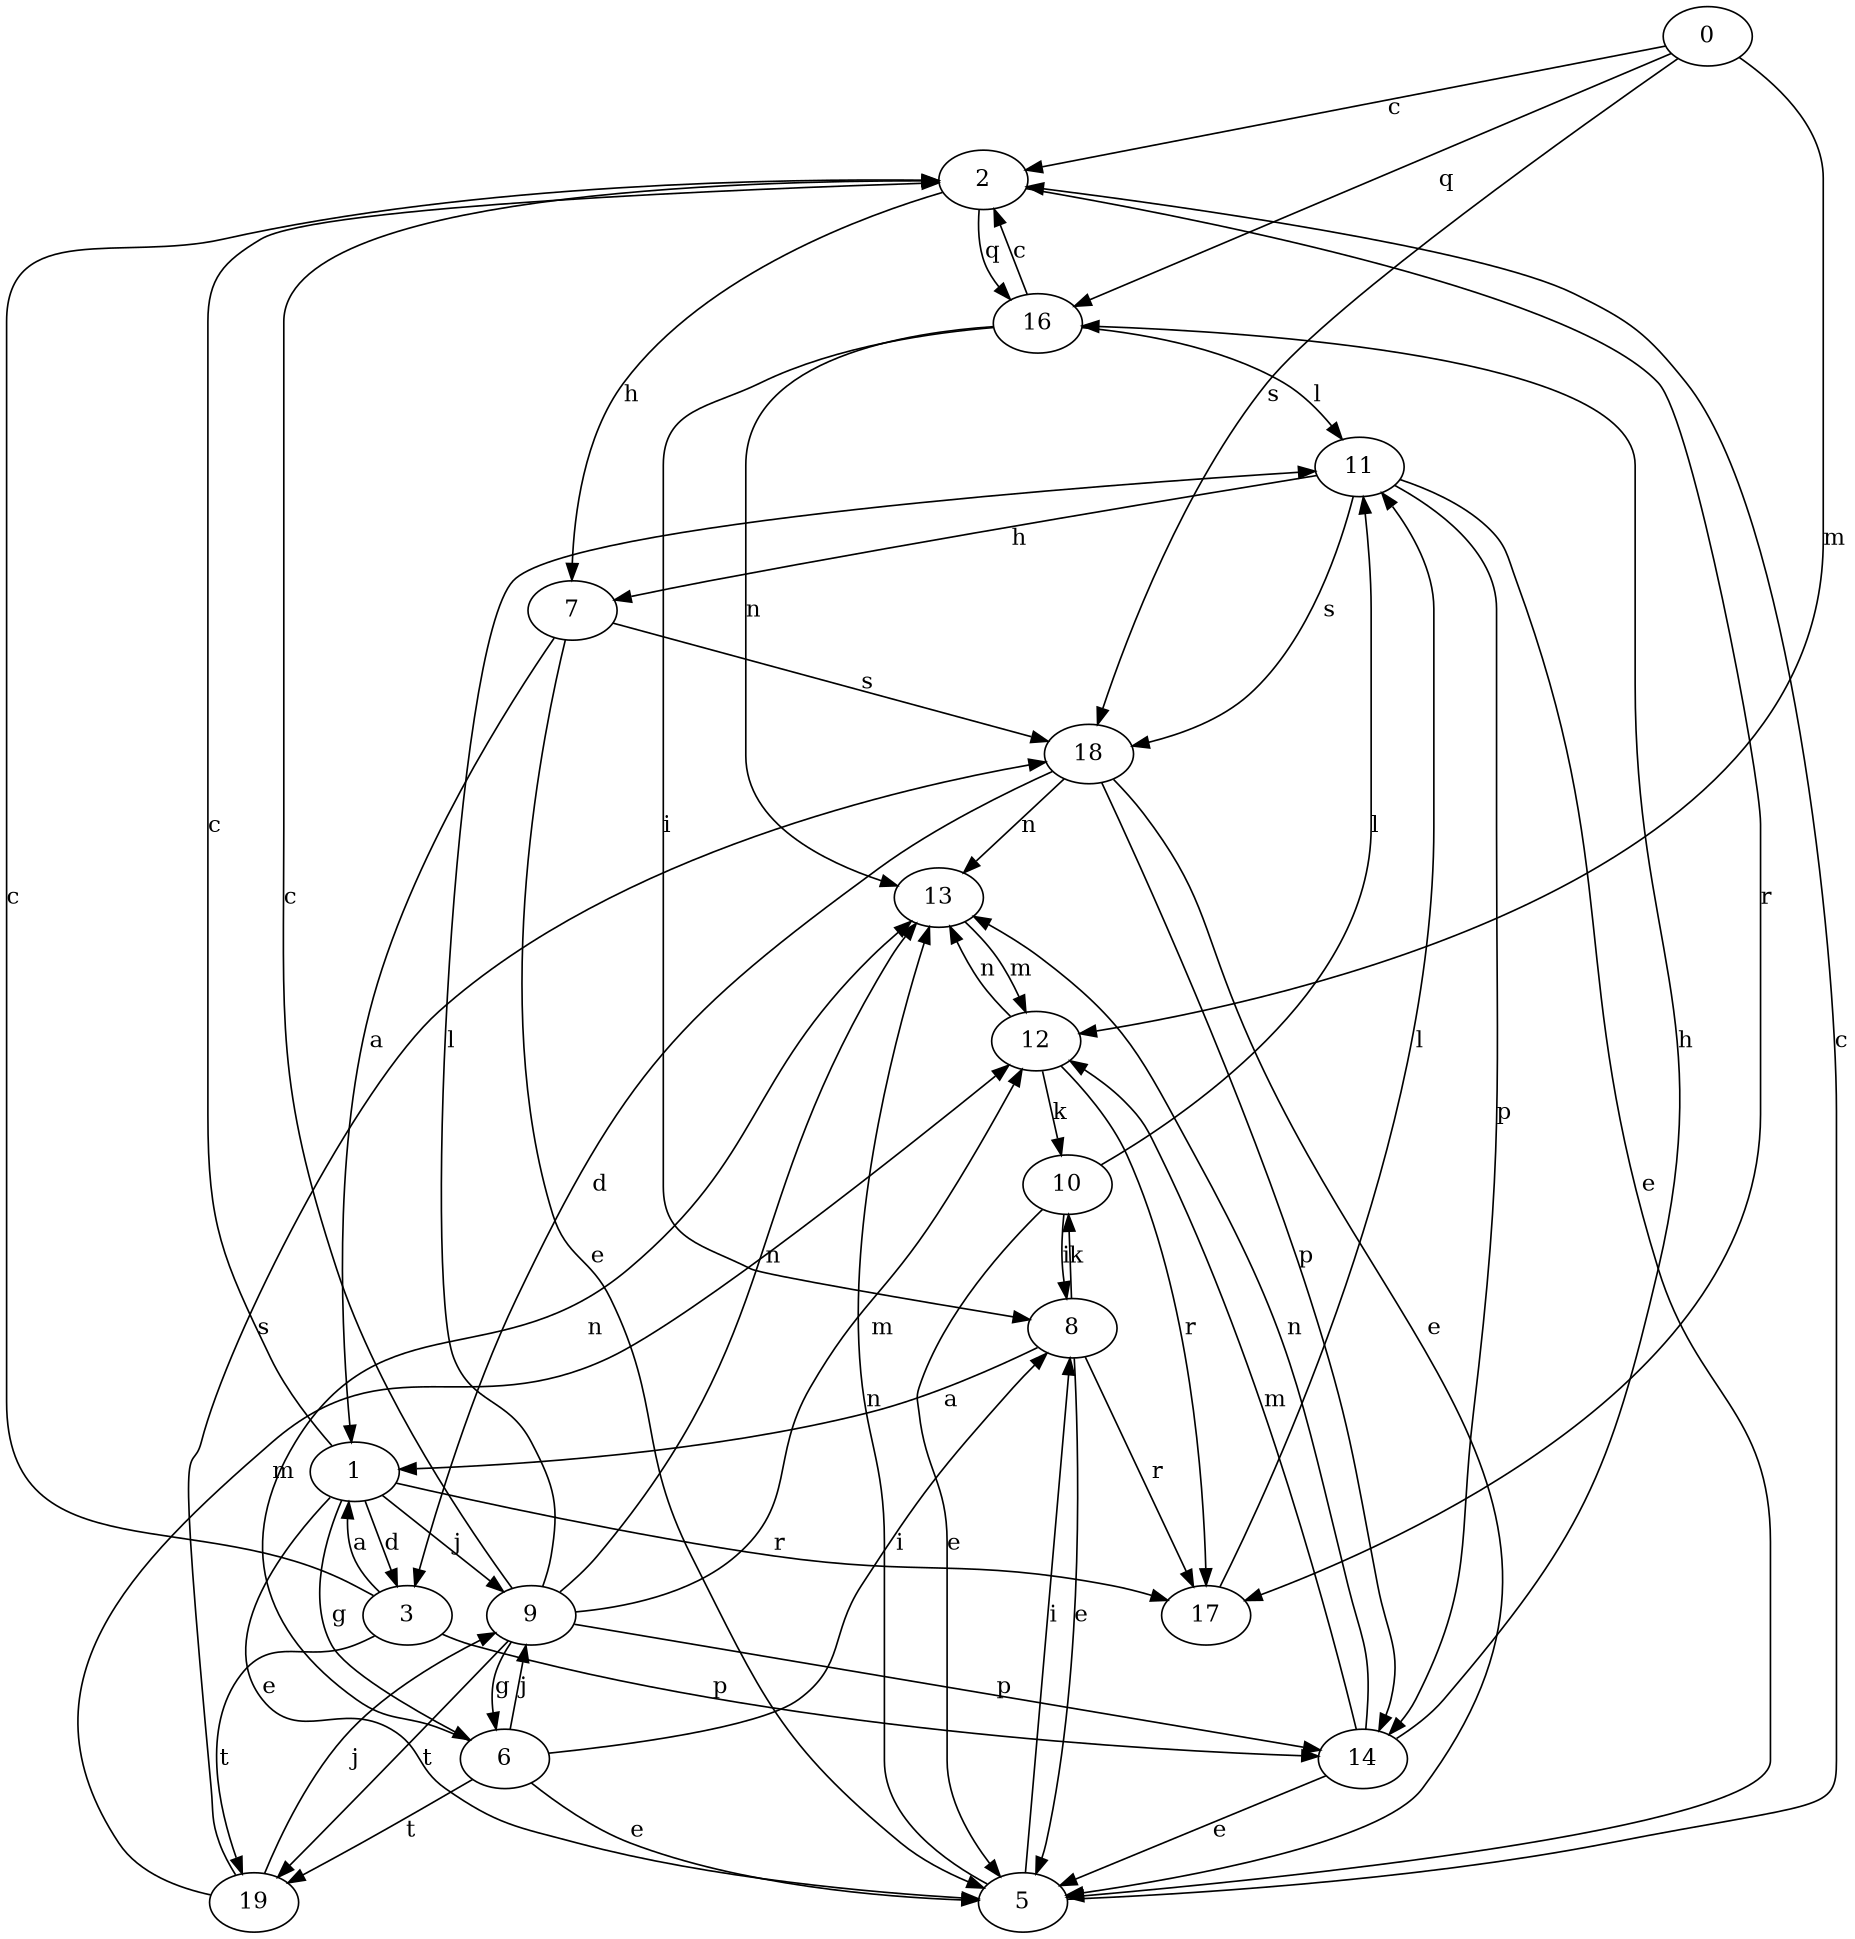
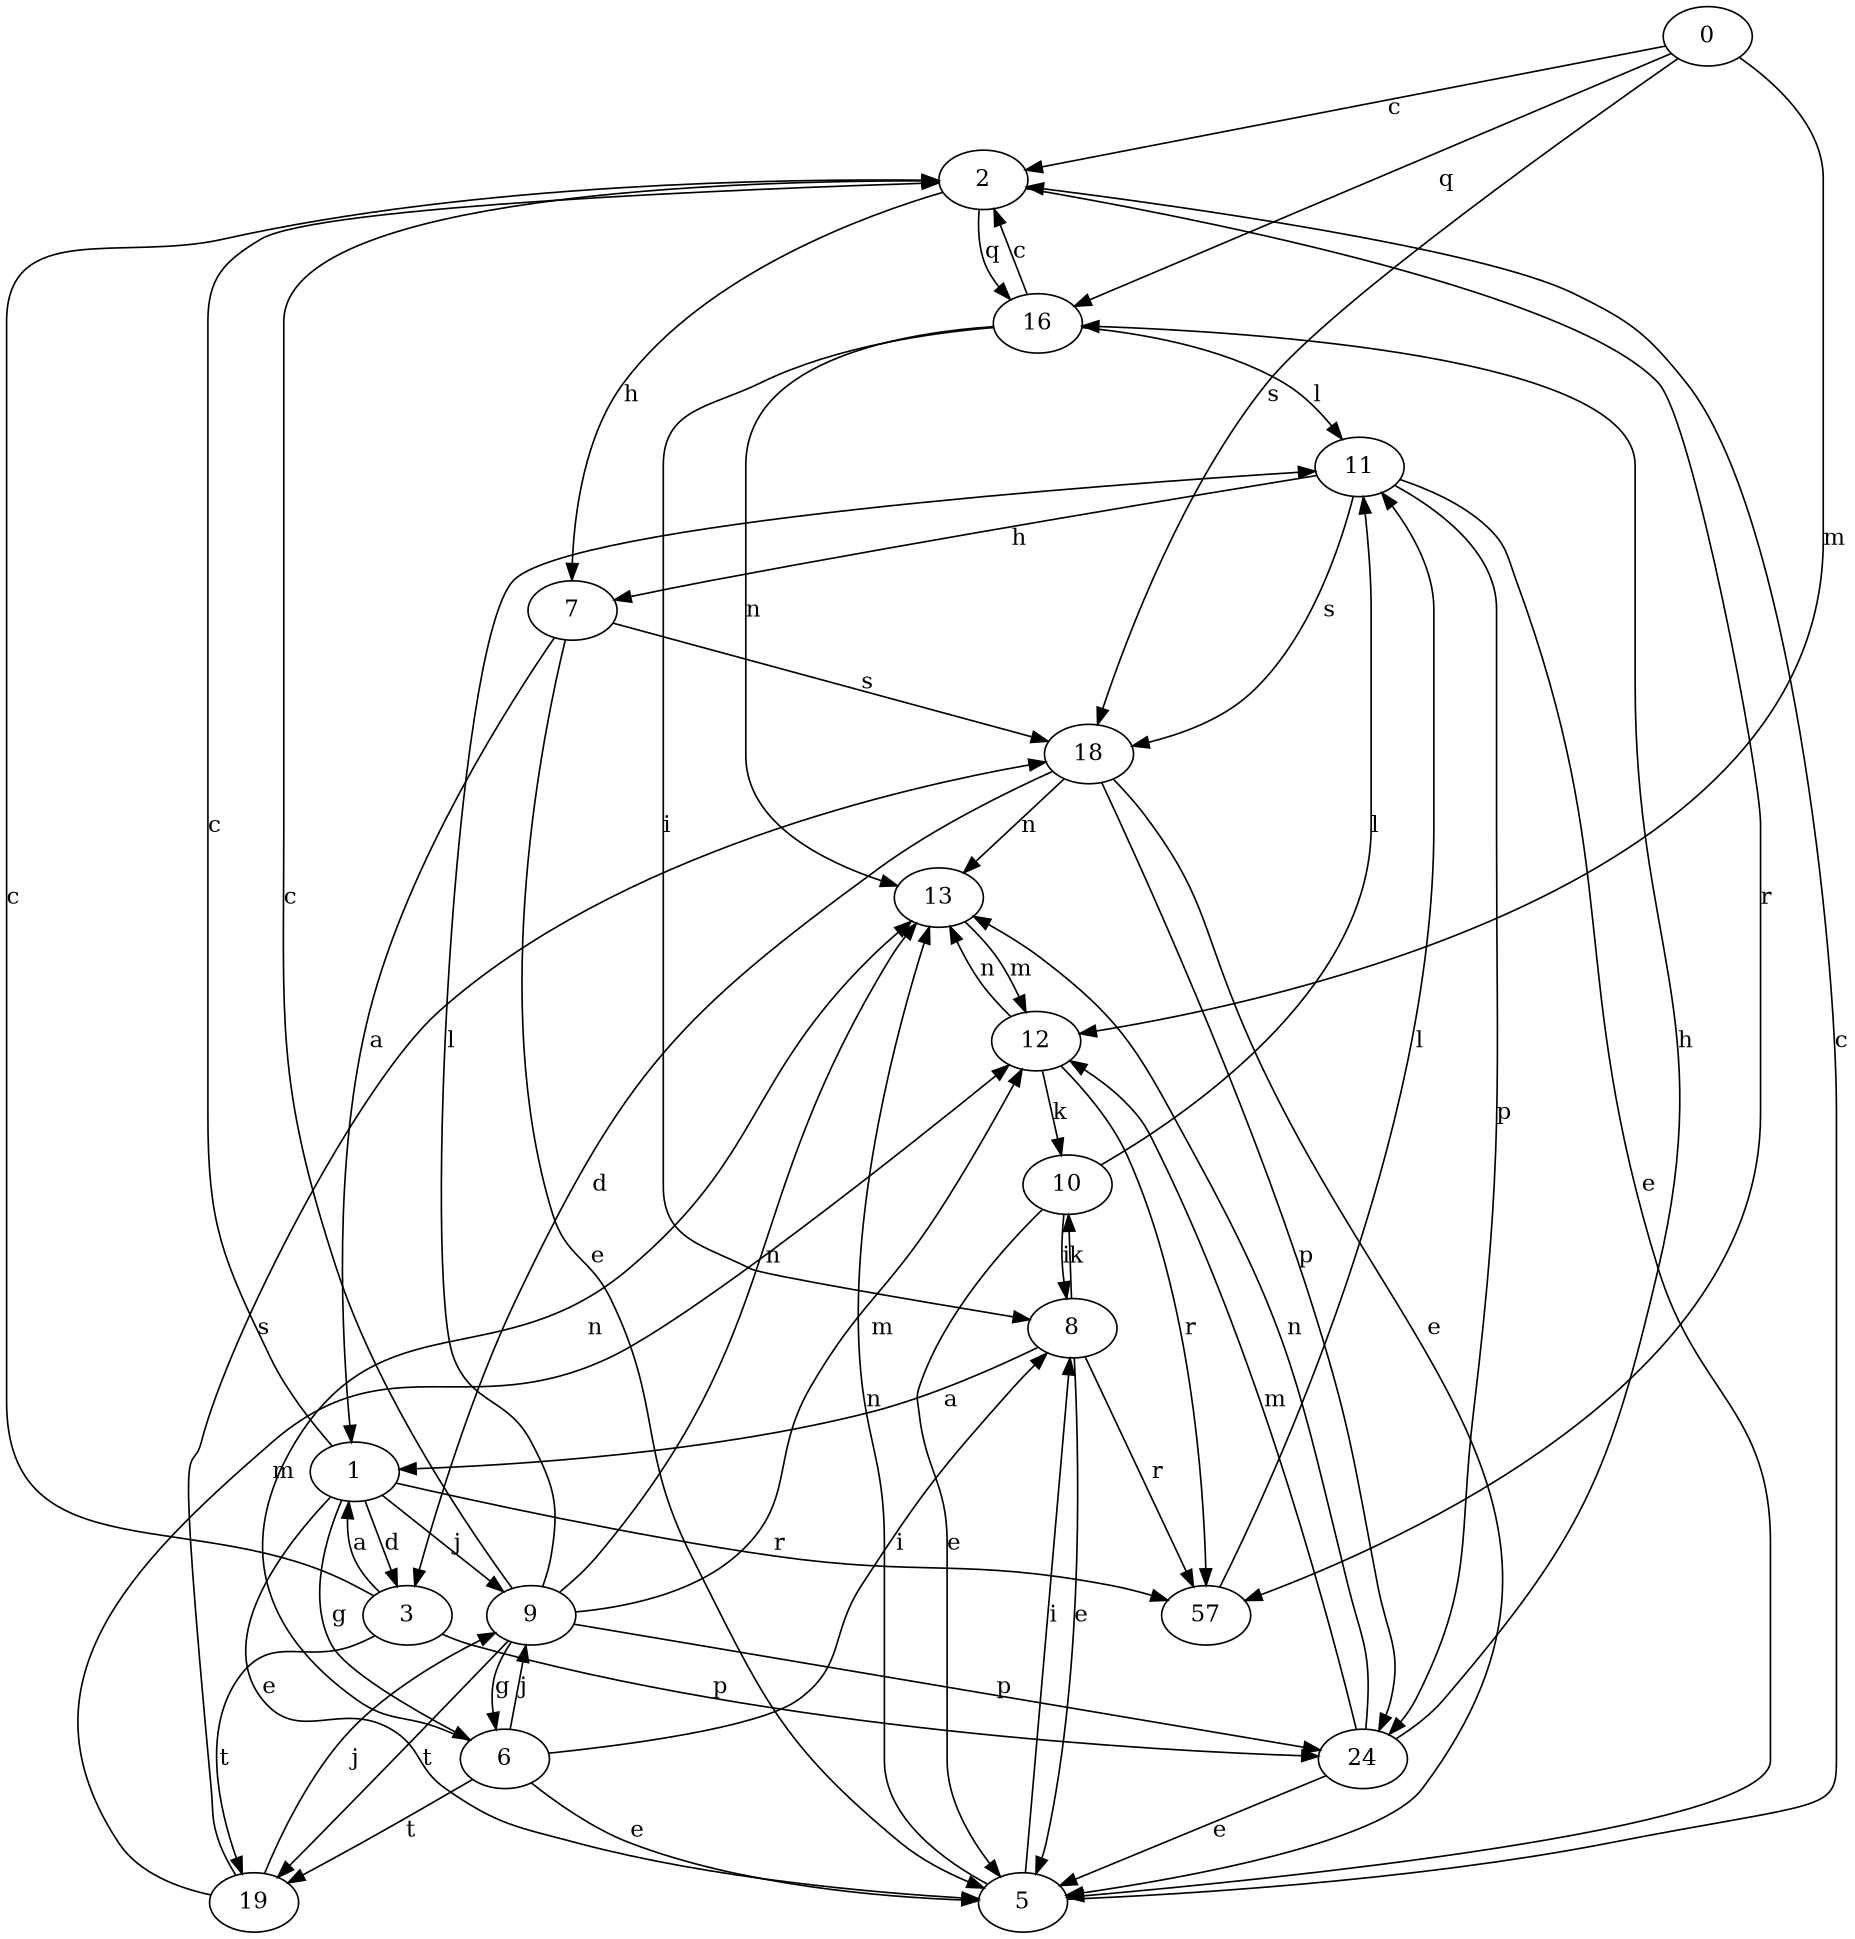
  strict digraph {
    0
    2
    12
    16
    18
-   17
+   17 [label=57]
    7
    13
    10
    8
    11
    3
    5
-   14
+   14 [label=24]
    1
    6
    9
    19
    0 -> 2 [label=c]
    0 -> 12 [label=m]
    0 -> 16 [label=q]
    0 -> 18 [label=s]
    2 -> 16 [label=q]
    2 -> 17 [label=r]
    2 -> 7 [label=h]
    12 -> 17 [label=r]
    12 -> 13 [label=n]
    12 -> 10 [label=k]
    16 -> 2 [label=c]
    16 -> 13 [label=n]
    16 -> 8 [label=i]
    16 -> 11 [label=l]
    18 -> 13 [label=n]
    18 -> 3 [label=d]
    18 -> 5 [label=e]
    18 -> 14 [label=p]
    17 -> 11 [label=l]
    7 -> 18 [label=s]
    7 -> 5 [label=e]
    7 -> 1 [label=a]
    13 -> 12 [label=m]
    10 -> 8 [label=i]
    10 -> 11 [label=l]
    10 -> 5 [label=e]
    8 -> 17 [label=r]
    8 -> 10 [label=k]
    8 -> 5 [label=e]
    8 -> 1 [label=a]
    11 -> 18 [label=s]
    11 -> 7 [label=h]
    11 -> 5 [label=e]
    11 -> 14 [label=p]
    3 -> 2 [label=c]
    3 -> 14 [label=p]
    3 -> 1 [label=a]
    3 -> 19 [label=t]
    5 -> 2 [label=c]
    5 -> 13 [label=n]
    5 -> 8 [label=i]
    14 -> 12 [label=m]
    14 -> 16 [label=h]
    14 -> 13 [label=n]
    14 -> 5 [label=e]
    1 -> 2 [label=c]
    1 -> 17 [label=r]
    1 -> 3 [label=d]
    1 -> 5 [label=e]
    1 -> 6 [label=g]
    1 -> 9 [label=j]
    6 -> 13 [label=n]
    6 -> 8 [label=i]
    6 -> 5 [label=e]
    6 -> 9 [label=j]
    6 -> 19 [label=t]
    9 -> 2 [label=c]
    9 -> 12 [label=m]
    9 -> 13 [label=n]
    9 -> 11 [label=l]
    9 -> 14 [label=p]
    9 -> 6 [label=g]
    9 -> 19 [label=t]
    19 -> 12 [label=m]
    19 -> 18 [label=s]
    19 -> 9 [label=j]
  }
